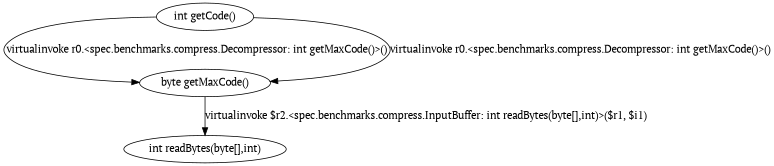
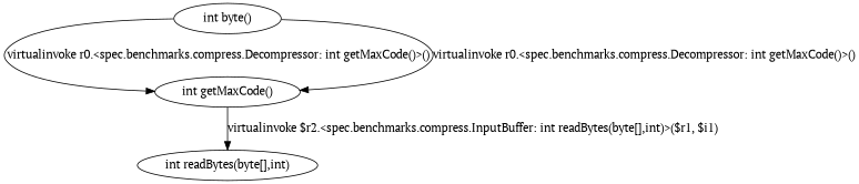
  digraph {
    fontname="PT Serif"
    node [fontname="PT Serif"]
    edge [fontname="PT Serif"]
    n1 [label="int readBytes(byte[],int)"]
-   n2 [label="int getCode()"]
-   n3 [label="byte getMaxCode()"]
+   n2 [label="int byte()"]
+   n3 [label="int getMaxCode()"]
    n2 -> n3 [label="virtualinvoke r0.<spec.benchmarks.compress.Decompressor: int getMaxCode()>()"]
    n2 -> n3 [label="virtualinvoke r0.<spec.benchmarks.compress.Decompressor: int getMaxCode()>()"]
    n3 -> n1 [label="virtualinvoke $r2.<spec.benchmarks.compress.InputBuffer: int readBytes(byte[],int)>($r1, $i1)"]
  }
